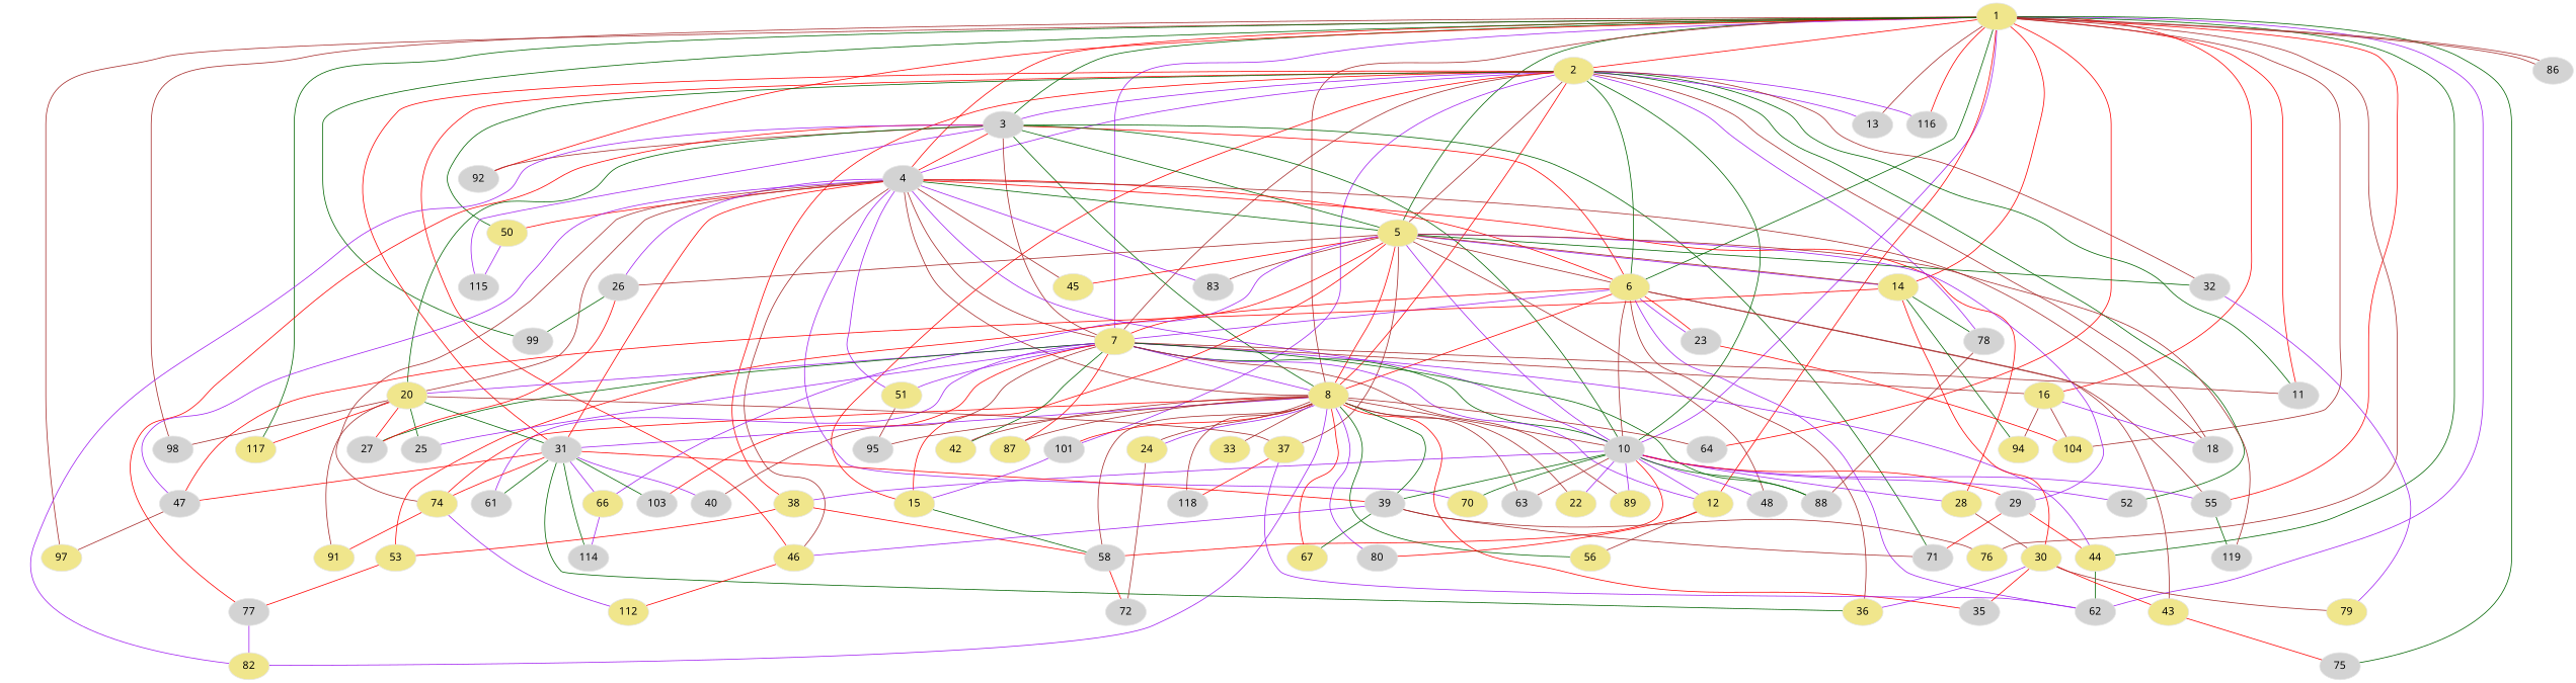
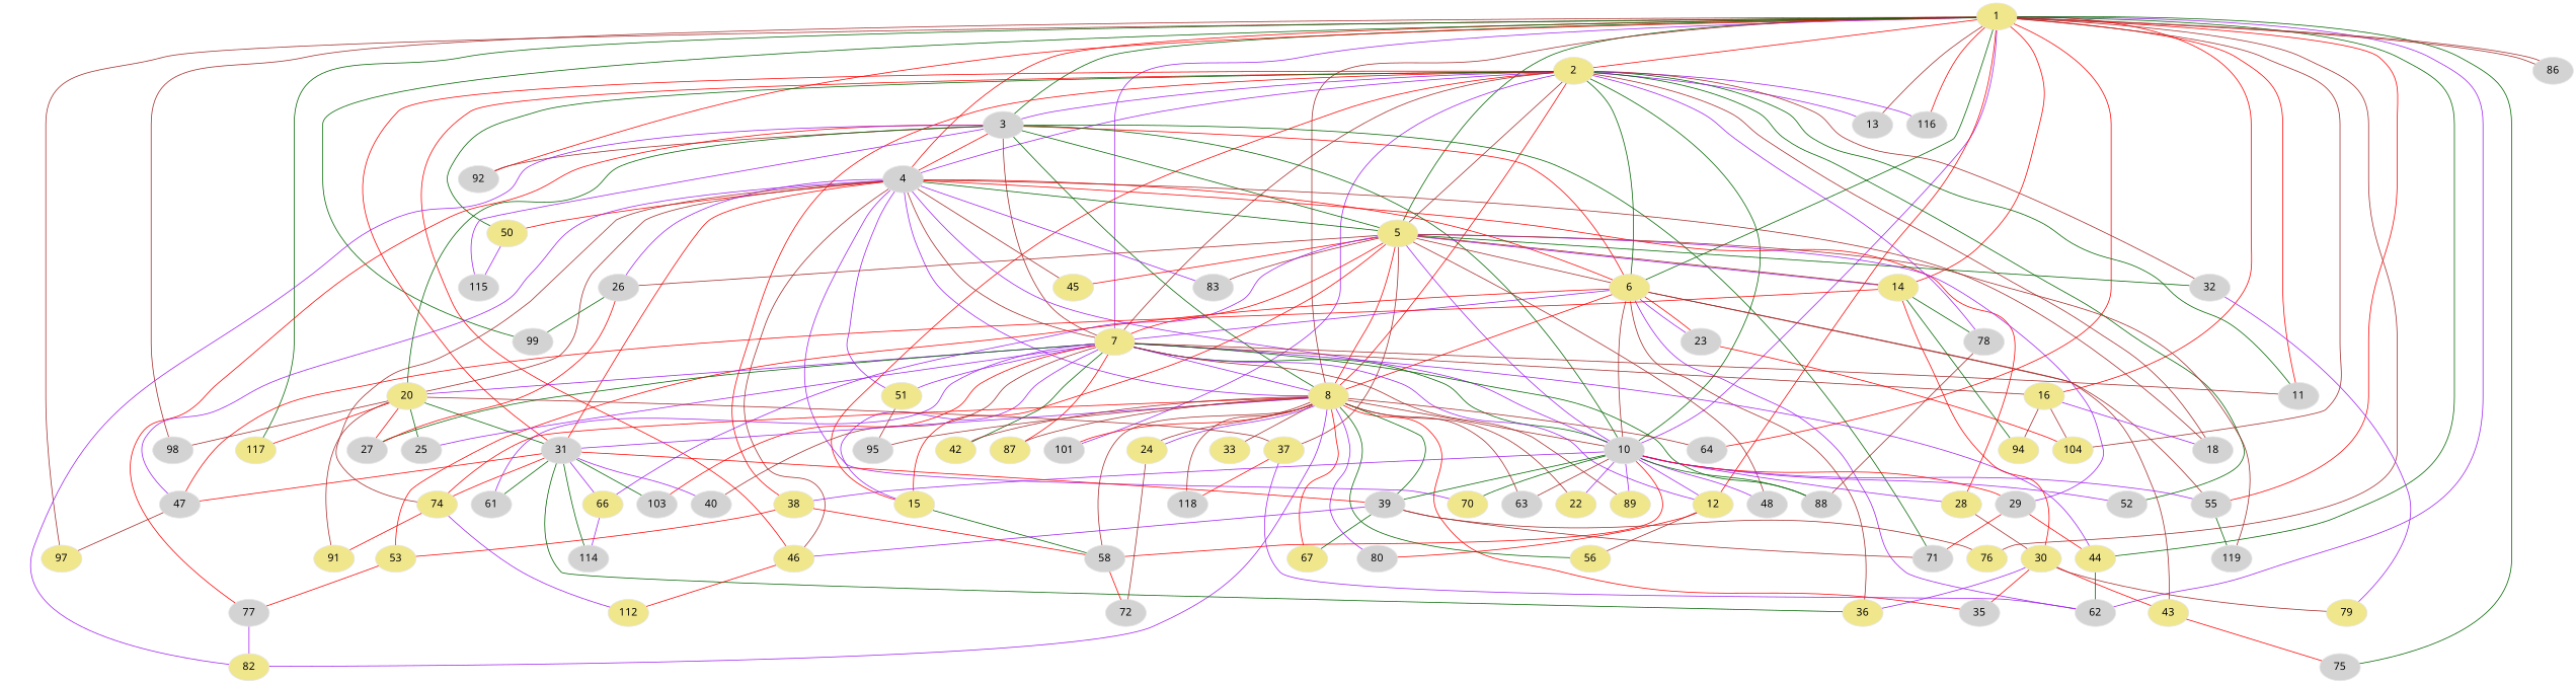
  graph {
    fontname="Noto Sans"
    node [color=gray90 fillcolor=lightgrey fontname="Noto Sans" style=filled]
    edge [color=brown fontname="Noto Sans"]
    1 [fillcolor=khaki super="+57"]
    2 [fillcolor=khaki super="+84"]
    3 [super="+49"]
    4 [super="+113"]
    5 [fillcolor=khaki super="+17"]
    6 [fillcolor=khaki super="+69"]
    7 [fillcolor=khaki super="+9"]
    8 [fillcolor=khaki super="+34"]
    10 [super="+90"]
    11 [super="+41"]
    12 [fillcolor=khaki super="+93"]
    13
    14 [fillcolor=khaki super="+19"]
    16 [fillcolor=khaki super="+60"]
    44 [fillcolor=khaki super="+85"]
    55
    62 [super="+102"]
    64
    75
    76 [fillcolor=khaki]
    86
    92
    97 [fillcolor=khaki]
    98
    99
    104 [fillcolor=khaki super="+109"]
    116
    117 [fillcolor=khaki]
    15 [fillcolor=khaki super="+21"]
    18
    31 [super="+59"]
    32
    38 [fillcolor=khaki super="+96"]
    46 [fillcolor=khaki super="+54"]
    50 [fillcolor=khaki]
    52
    78
    101
    20 [fillcolor=khaki super="+106"]
    71 [super="+110"]
    77
    82 [fillcolor=khaki super="+100"]
    115
    26
    28 [fillcolor=khaki]
    45 [fillcolor=khaki]
    47 [super="+111"]
    51 [fillcolor=khaki]
    70 [fillcolor=khaki]
    74 [fillcolor=khaki super="+81"]
    83
    29
    37 [fillcolor=khaki super="+73"]
    48
    66 [fillcolor=khaki]
    119
    23
    36 [fillcolor=khaki]
    43 [fillcolor=khaki]
    53 [fillcolor=khaki]
    25
    27 [super="+108"]
    40
    42 [fillcolor=khaki]
    61
    87 [fillcolor=khaki]
    88 [super="+107"]
    89 [fillcolor=khaki]
    103
    33 [fillcolor=khaki]
    22 [fillcolor=khaki]
    24 [fillcolor=khaki]
    35
    39 [super="+68"]
    56 [fillcolor=khaki]
    58 [super="+65"]
    63
    67 [fillcolor=khaki]
    80
    95
    118
    30 [fillcolor=khaki super="+105"]
    94 [fillcolor=khaki]
    114
    79 [fillcolor=khaki]
    112 [fillcolor=khaki]
    91 [fillcolor=khaki]
    72
    1 -- 2 [color=red]
    1 -- 3 [color=darkgreen]
    1 -- 4 [color=red]
    1 -- 5 [color=darkgreen]
    1 -- 6 [color=darkgreen]
    1 -- 7 [color=purple weight=2]
    1 -- 8
    1 -- 10 [color=purple]
    1 -- 11 [color=red]
    1 -- 12 [color=red]
    1 -- 13
    1 -- 14 [color=red weight=2]
    1 -- 16 [color=red weight=2]
    1 -- 44 [color=darkgreen]
    1 -- 55 [color=red]
    1 -- 62 [color=purple]
    1 -- 64 [color=red]
    1 -- 75 [color=darkgreen]
    1 -- 76
    1 -- 86
    1 -- 86
    1 -- 92 [color=red]
    1 -- 97
    1 -- 98
    1 -- 99 [color=darkgreen]
    1 -- 104
    1 -- 116 [color=red]
    1 -- 117 [color=darkgreen]
    2 -- 3 [color=purple]
    2 -- 4 [color=purple]
    2 -- 5
    2 -- 6 [color=darkgreen]
    2 -- 7 [weight=2]
    2 -- 8 [color=red]
    2 -- 10 [color=darkgreen]
    2 -- 11 [color=darkgreen]
    2 -- 13 [color=purple]
    2 -- 116 [color=purple]
    2 -- 15 [color=red]
    2 -- 18
    2 -- 31 [color=red]
    2 -- 32
    2 -- 38 [color=red]
    2 -- 46 [color=red]
    2 -- 50 [color=darkgreen]
    2 -- 52 [color=darkgreen]
    2 -- 78 [color=purple]
    2 -- 101 [color=purple]
    3 -- 4 [color=red]
    3 -- 5 [color=darkgreen]
    3 -- 6 [color=red]
    3 -- 7 [weight=2]
    3 -- 8 [color=darkgreen]
    3 -- 10 [color=darkgreen]
    3 -- 92
    3 -- 20 [color=darkgreen]
    3 -- 71 [color=darkgreen]
    3 -- 77 [color=red]
    3 -- 82 [color=purple]
    3 -- 115 [color=purple]
    4 -- 5 [color=darkgreen]
    4 -- 6 [color=red]
    4 -- 7 [weight=2]
-   4 -- 8
+   4 -- 8 [color=purple]
    4 -- 10 [color=purple]
    4 -- 18
    4 -- 31 [color=red]
    4 -- 46
    4 -- 50 [color=red]
    4 -- 20
    4 -- 26 [color=purple]
    4 -- 28 [color=red]
    4 -- 45
    4 -- 47 [color=purple]
    4 -- 51 [color=purple]
    4 -- 70 [color=purple]
    4 -- 74
    4 -- 83 [color=purple]
    5 -- 6
    5 -- 7 [color=red weight=2]
    5 -- 8 [color=red weight=2]
    5 -- 10 [color=purple]
    5 -- 14 [color=purple]
    5 -- 14
    5 -- 15 [color=red]
    5 -- 32 [color=darkgreen]
    5 -- 26
    5 -- 45 [color=red]
    5 -- 83
    5 -- 29 [color=purple]
    5 -- 37
    5 -- 48
    5 -- 66 [color=purple]
    5 -- 119
    6 -- 7 [color=purple weight=2]
    6 -- 8 [color=red]
    6 -- 10
    6 -- 55
    6 -- 62 [color=purple]
    6 -- 23 [color=purple]
    6 -- 23 [color=red]
    6 -- 36
    6 -- 43
    6 -- 53 [color=red]
    7 -- 8 [color=purple weight=2]
    7 -- 10 [color=darkgreen weight=2]
    7 -- 11
    7 -- 12 [color=purple]
    7 -- 16
    7 -- 44 [color=purple]
-   101 -- 15 [color=purple]
+   7 -- 15 [color=purple]
    7 -- 20 [color=purple]
    7 -- 51 [color=purple]
    7 -- 25 [color=purple]
    7 -- 27 [color=darkgreen]
    7 -- 40
    7 -- 42 [color=darkgreen]
    7 -- 61 [color=purple]
    7 -- 87 [color=red]
    7 -- 88 [color=darkgreen]
    7 -- 89
    7 -- 103 [color=red]
    8 -- 10 [weight=2]
    8 -- 64
    8 -- 31 [color=purple]
    8 -- 101 [color=red]
    8 -- 82 [color=purple]
    8 -- 74 [color=red]
    8 -- 42
    8 -- 87
    8 -- 33
    8 -- 22
    8 -- 24
    8 -- 24 [color=purple]
    8 -- 35 [color=red]
    8 -- 39 [color=darkgreen]
    8 -- 56 [color=darkgreen]
    8 -- 58
    8 -- 63
    8 -- 67 [color=red]
    8 -- 80 [color=purple]
    8 -- 95
    8 -- 118
    10 -- 12 [color=purple]
    10 -- 55 [color=purple]
    10 -- 38 [color=purple]
    10 -- 52 [color=purple]
    10 -- 28 [color=purple]
    10 -- 70 [color=darkgreen]
    10 -- 29 [color=red]
    10 -- 48 [color=purple]
    10 -- 88 [color=darkgreen]
    10 -- 89 [color=purple]
    10 -- 22 [color=purple]
    10 -- 39 [color=darkgreen]
    10 -- 58 [color=red]
    10 -- 63
    12 -- 56
    12 -- 80 [color=red]
    14 -- 78 [color=darkgreen]
    14 -- 47 [color=red]
    14 -- 30 [color=red]
    14 -- 94 [color=darkgreen]
    16 -- 104
    16 -- 18 [color=purple]
    16 -- 94
    44 -- 62 [color=darkgreen]
    55 -- 119 [color=darkgreen]
    15 -- 58 [color=darkgreen]
    31 -- 47 [color=red]
    31 -- 74 [color=red]
    31 -- 66 [color=purple]
    31 -- 36 [color=darkgreen]
    31 -- 40 [color=purple]
    31 -- 61 [color=darkgreen]
    31 -- 103 [color=darkgreen]
    31 -- 39 [color=red]
    31 -- 114 [color=darkgreen]
    32 -- 79 [color=purple]
    38 -- 53 [color=red]
    38 -- 58 [color=red]
    46 -- 112 [color=red]
    50 -- 115 [color=purple]
    78 -- 88
    20 -- 98
    20 -- 117 [color=red]
    20 -- 31 [color=darkgreen]
    20 -- 37
    20 -- 25 [color=darkgreen]
    20 -- 27 [color=red]
    20 -- 91
    77 -- 82 [color=purple]
    26 -- 99 [color=darkgreen]
    26 -- 27 [color=red]
    28 -- 30
    47 -- 97
    51 -- 95
    74 -- 112 [color=purple]
    74 -- 91 [color=red]
    29 -- 44 [color=red]
    29 -- 71 [color=red]
    37 -- 62 [color=purple]
    37 -- 118 [color=red]
    66 -- 114 [color=purple]
    23 -- 104 [color=red]
    43 -- 75 [color=red]
    53 -- 77 [color=red]
    24 -- 72
    39 -- 76
    39 -- 46 [color=purple]
    39 -- 71
    39 -- 67 [color=darkgreen]
    58 -- 72 [color=red]
    30 -- 36 [color=purple]
    30 -- 43 [color=red]
    30 -- 35 [color=red]
    30 -- 79
  }
